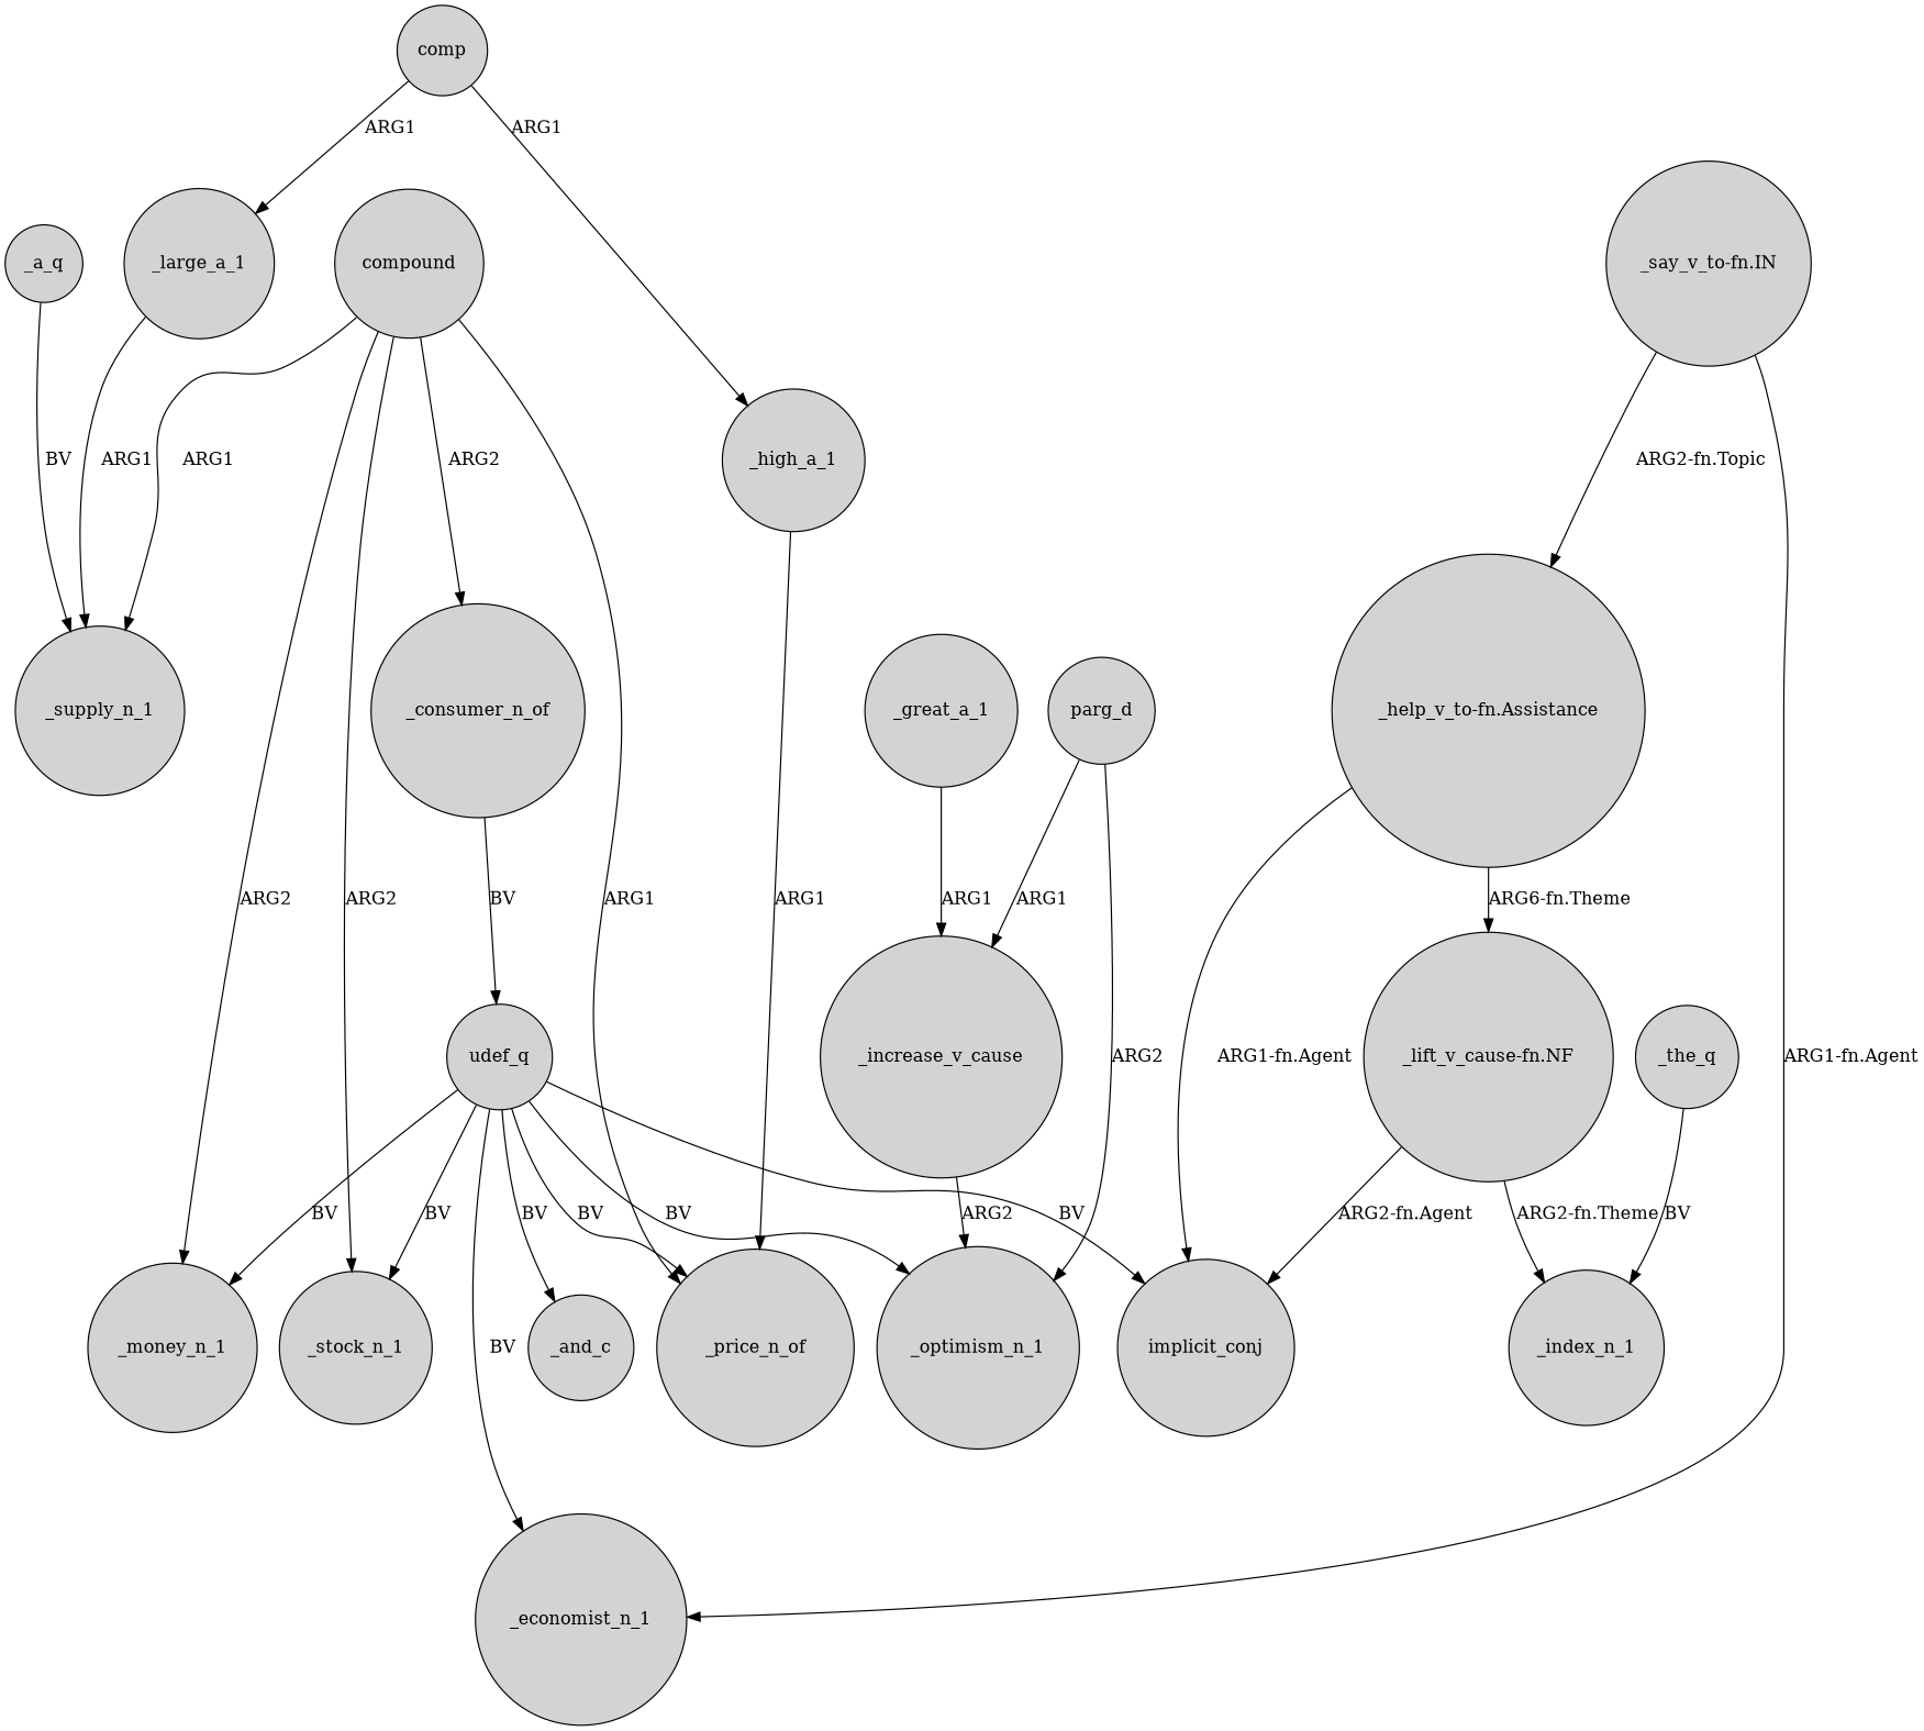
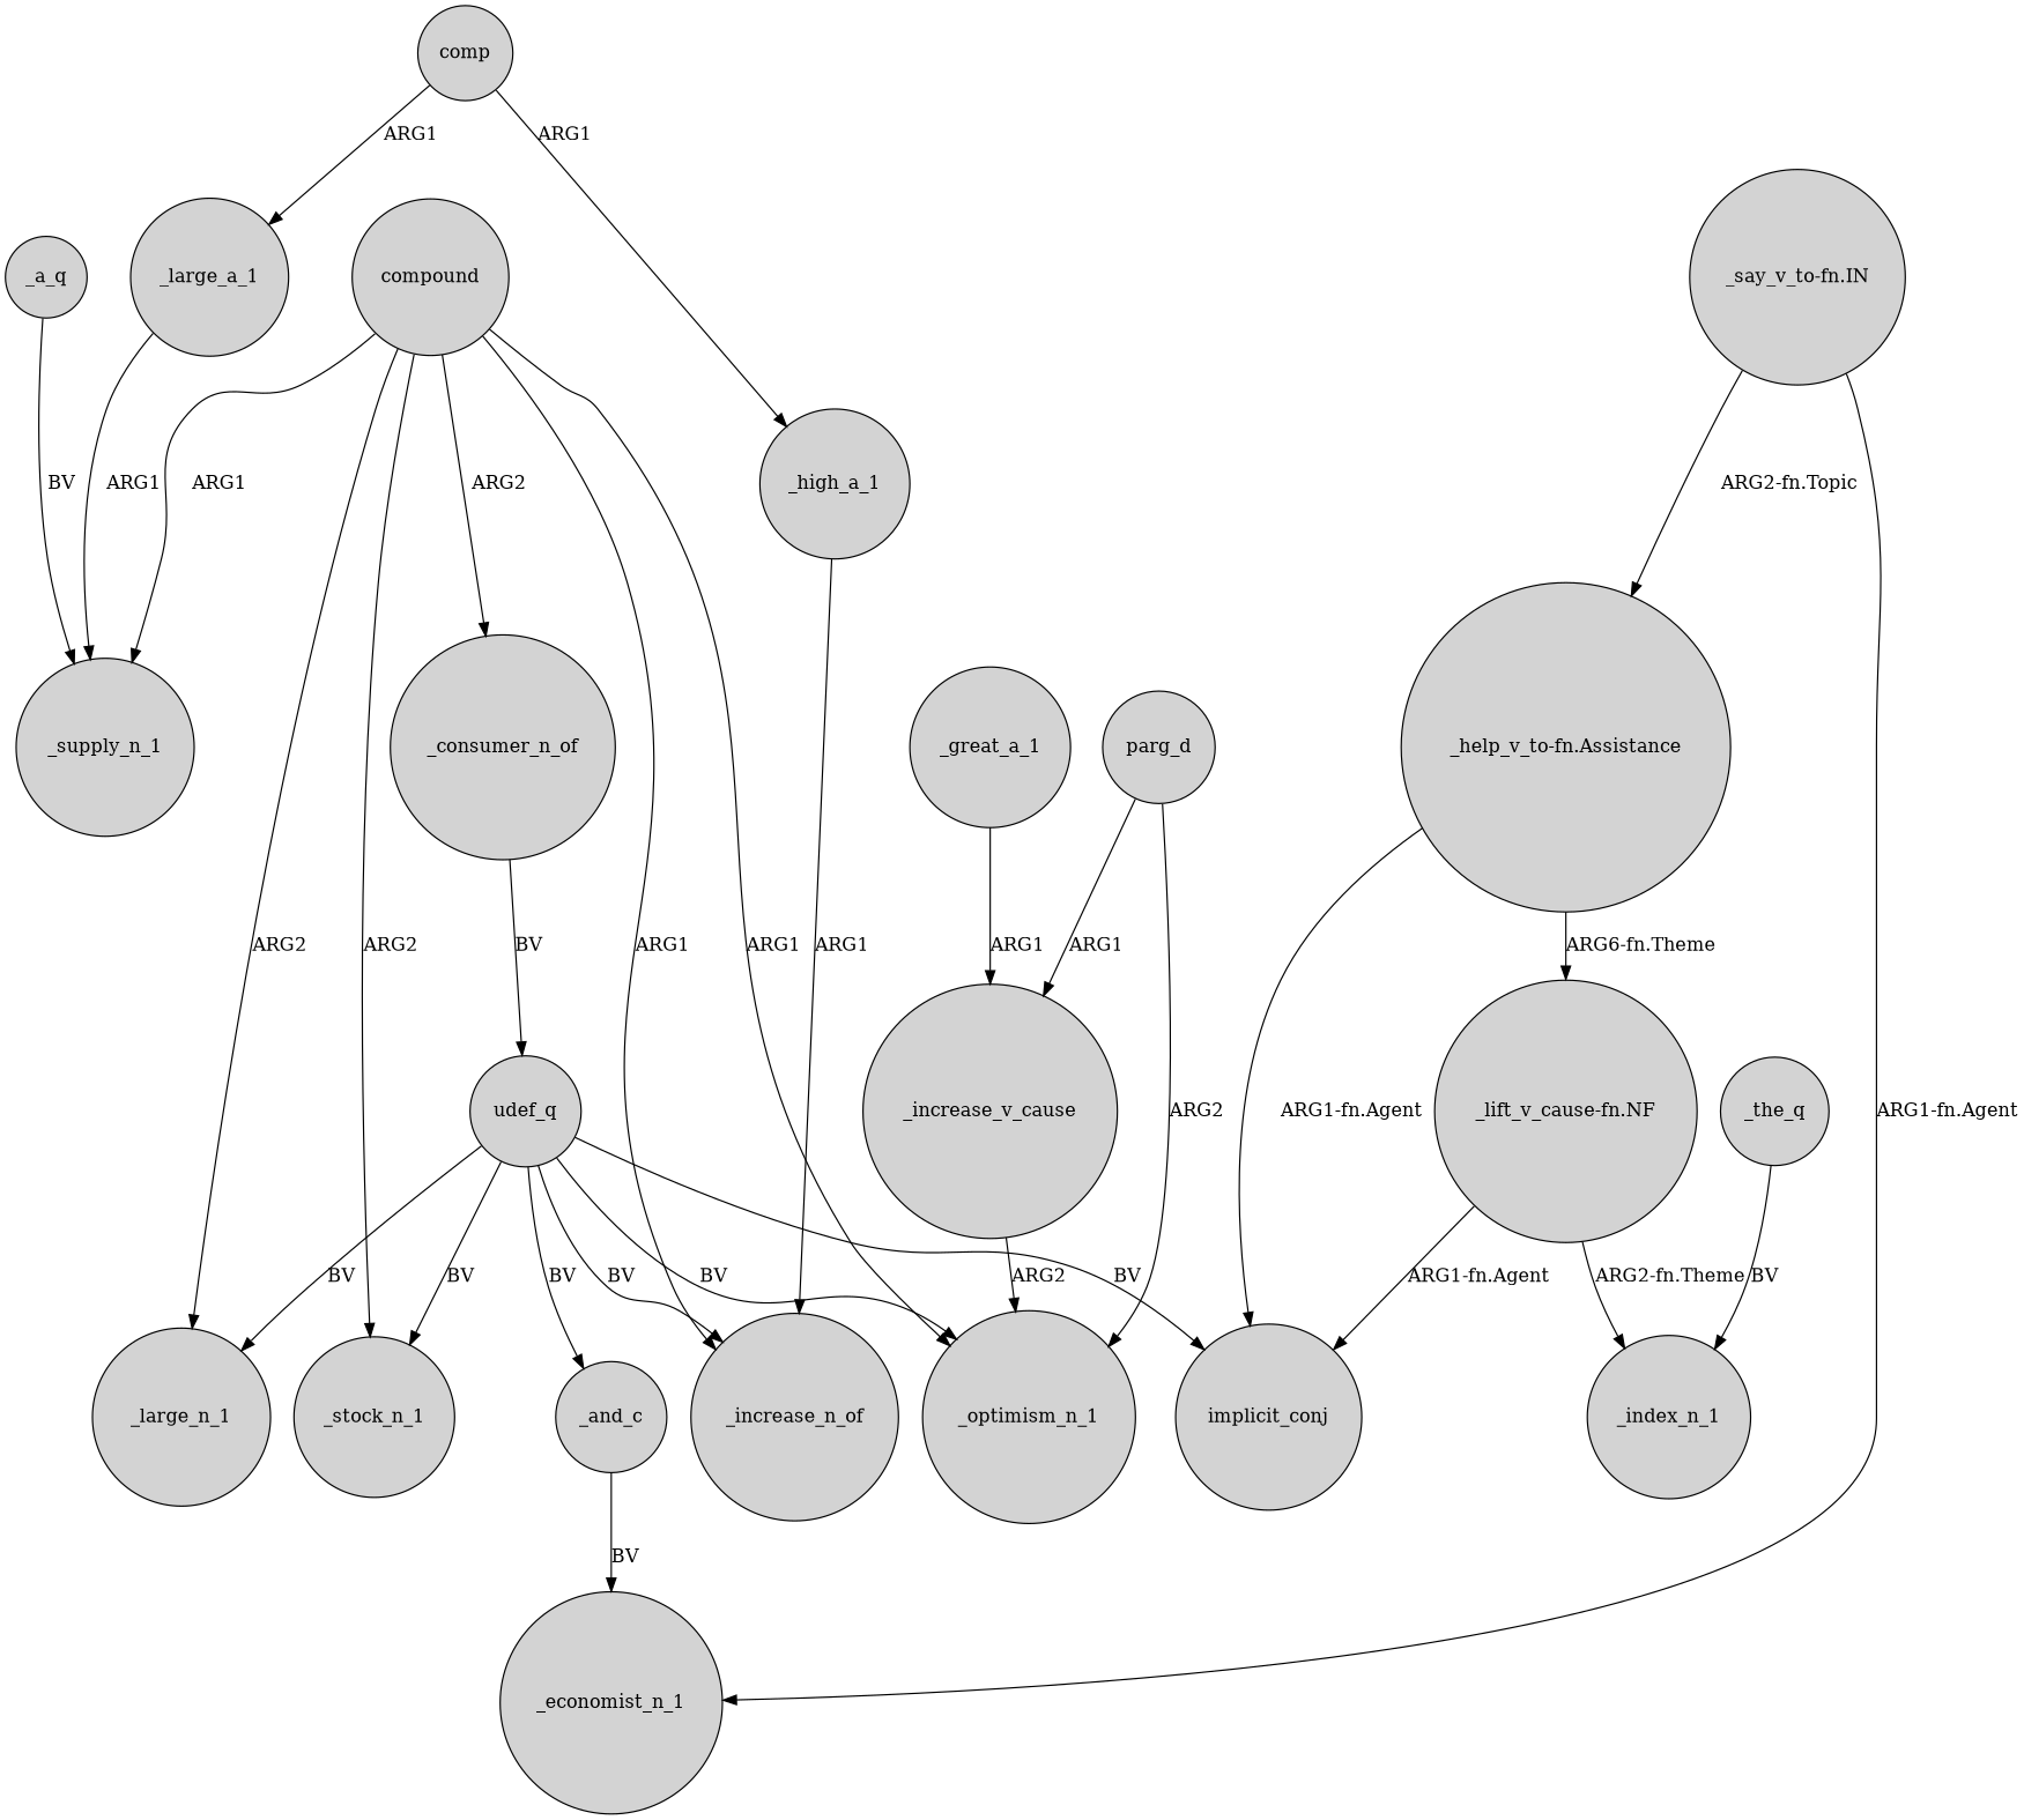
  digraph {
    node [shape=circle style=filled]
    _a_q
    _supply_n_1
    udef_q
-   _money_n_1
-   _price_n_of
+   _money_n_1 [label=_large_n_1]
+   _price_n_of [label=_increase_n_of]
    _economist_n_1
    _optimism_n_1
    implicit_conj
    _stock_n_1
    _and_c
    _consumer_n_of
    "_say_v_to-fn.IN"
    "_help_v_to-fn.Assistance"
    "_lift_v_cause-fn.NF"
    compound
    comp
    _large_a_1
    _high_a_1
    _index_n_1
    _great_a_1
    _increase_v_cause
    parg_d
    _the_q
    _a_q -> _supply_n_1 [label=BV]
    udef_q -> _money_n_1 [label=BV]
    udef_q -> _price_n_of [label=BV]
-   udef_q -> _economist_n_1 [label=BV]
+   _and_c -> _economist_n_1 [label=BV]
    udef_q -> _optimism_n_1 [label=BV]
    udef_q -> implicit_conj [label=BV]
    udef_q -> _stock_n_1 [label=BV]
    udef_q -> _and_c [label=BV]
    _consumer_n_of -> udef_q [label=BV]
    "_say_v_to-fn.IN" -> _economist_n_1 [label="ARG1-fn.Agent"]
    "_say_v_to-fn.IN" -> "_help_v_to-fn.Assistance" [label="ARG2-fn.Topic"]
    "_help_v_to-fn.Assistance" -> implicit_conj [label="ARG1-fn.Agent"]
    "_help_v_to-fn.Assistance" -> "_lift_v_cause-fn.NF" [label="ARG6-fn.Theme"]
-   "_lift_v_cause-fn.NF" -> implicit_conj [label="ARG2-fn.Agent"]
+   "_lift_v_cause-fn.NF" -> implicit_conj [label="ARG1-fn.Agent"]
    "_lift_v_cause-fn.NF" -> _index_n_1 [label="ARG2-fn.Theme"]
    compound -> _supply_n_1 [label=ARG1]
    compound -> _money_n_1 [label=ARG2]
    compound -> _price_n_of [label=ARG1]
+   compound -> _optimism_n_1 [label=ARG1]
    compound -> _stock_n_1 [label=ARG2]
    compound -> _consumer_n_of [label=ARG2]
    comp -> _large_a_1 [label=ARG1]
    comp -> _high_a_1 [label=ARG1]
    _large_a_1 -> _supply_n_1 [label=ARG1]
    _high_a_1 -> _price_n_of [label=ARG1]
    _great_a_1 -> _increase_v_cause [label=ARG1]
    _increase_v_cause -> _optimism_n_1 [label=ARG2]
    parg_d -> _optimism_n_1 [label=ARG2]
    parg_d -> _increase_v_cause [label=ARG1]
    _the_q -> _index_n_1 [label=BV]
  }
